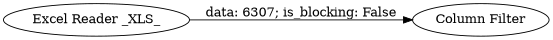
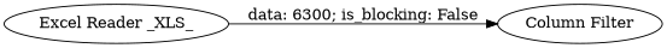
  digraph {
    rankdir=LR
    fontname="DejaVu Serif"
    node [fontname="DejaVu Serif"]
    n1 [label="Excel Reader _XLS_"]
    n2 [label="Column Filter"]
-   n1 -> n2 [label="data: 6307; is_blocking: False" fontname="DejaVu Serif"]
+   n1 -> n2 [label="data: 6300; is_blocking: False" fontname="DejaVu Serif"]
  }
